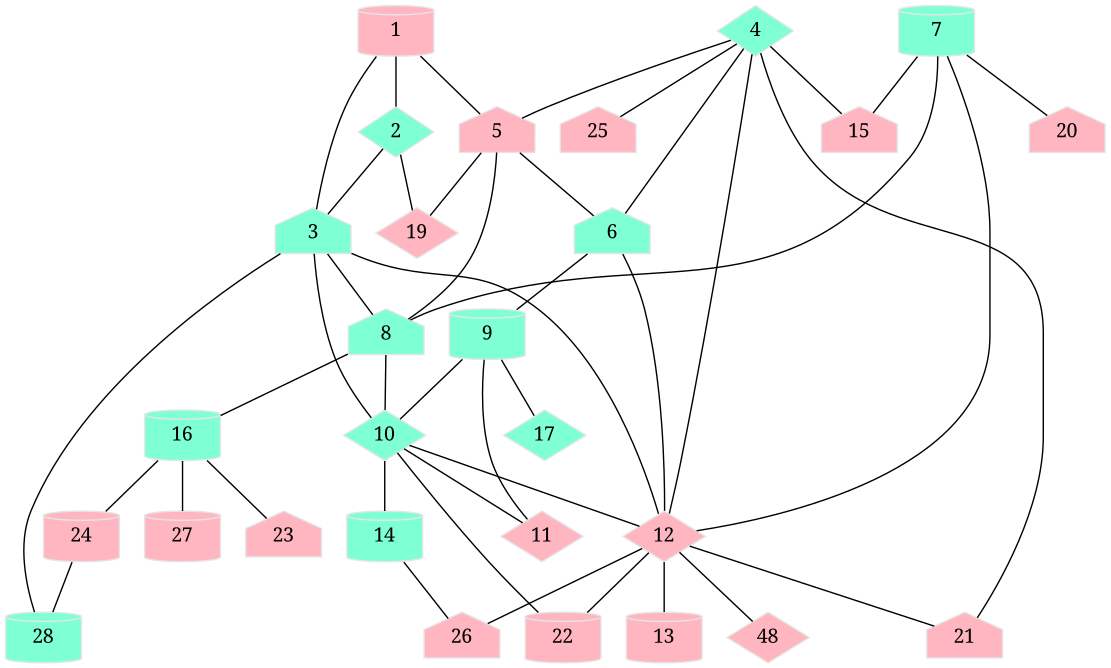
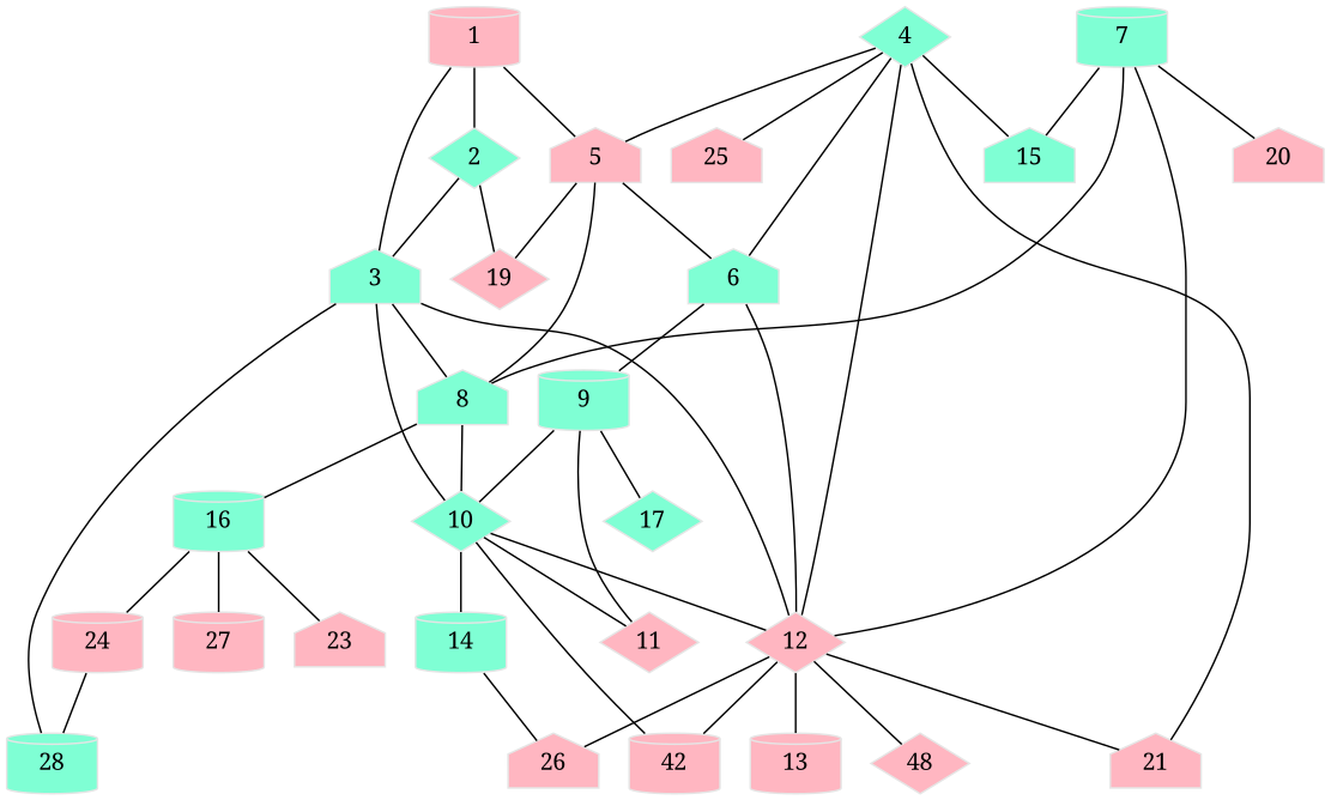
  graph {
    fontname="Noto Serif"
    node [color=gray90 fillcolor=lightpink fontname="Noto Serif" shape=cylinder style=filled]
    edge [fontname="Noto Serif" weight=1.0]
    2 [fillcolor=aquamarine shape=diamond]
    1
    3 [fillcolor=aquamarine shape=house]
    5 [shape=house]
    19 [shape=diamond]
    8 [fillcolor=aquamarine shape=house]
    10 [fillcolor=aquamarine shape=diamond]
    12 [shape=diamond]
    28 [fillcolor=aquamarine]
    6 [fillcolor=aquamarine shape=house]
    16 [fillcolor=aquamarine]
    11 [shape=diamond]
    14 [fillcolor=aquamarine]
-   22
+   22 [label=42]
    21 [shape=house]
    13
    n17 [label=48 shape=diamond]
    26 [shape=house]
    4 [fillcolor=aquamarine shape=diamond]
-   15 [shape=house]
+   15 [fillcolor=aquamarine shape=house]
    25 [shape=house]
    9 [fillcolor=aquamarine]
    17 [fillcolor=aquamarine shape=diamond]
    7 [fillcolor=aquamarine]
    20 [shape=house]
    23 [shape=house]
    24
    27
    2 -- 3
    2 -- 19 [weight=3.0]
    1 -- 2
    1 -- 3
    1 -- 5
    3 -- 8 [weight=2.0]
    3 -- 10
    3 -- 12
    3 -- 28
    5 -- 19
    5 -- 8
    5 -- 6
    8 -- 10
    8 -- 16
    10 -- 12
    10 -- 11
    10 -- 14
    10 -- 22
    12 -- 22 [weight=2.0]
    12 -- 21
    12 -- 13 [weight=2.0]
    12 -- n17
    12 -- 26 [weight=2.0]
    6 -- 12
    6 -- 9
    16 -- 23
    16 -- 24 [weight=2.0]
    16 -- 27
    14 -- 26
    4 -- 5
    4 -- 12
    4 -- 6
    4 -- 21
    4 -- 15 [weight=3.0]
    4 -- 25
    9 -- 10
    9 -- 11 [weight=2.0]
    9 -- 17
    7 -- 8 [weight=2.0]
    7 -- 12
    7 -- 15
    7 -- 20
    24 -- 28
  }
